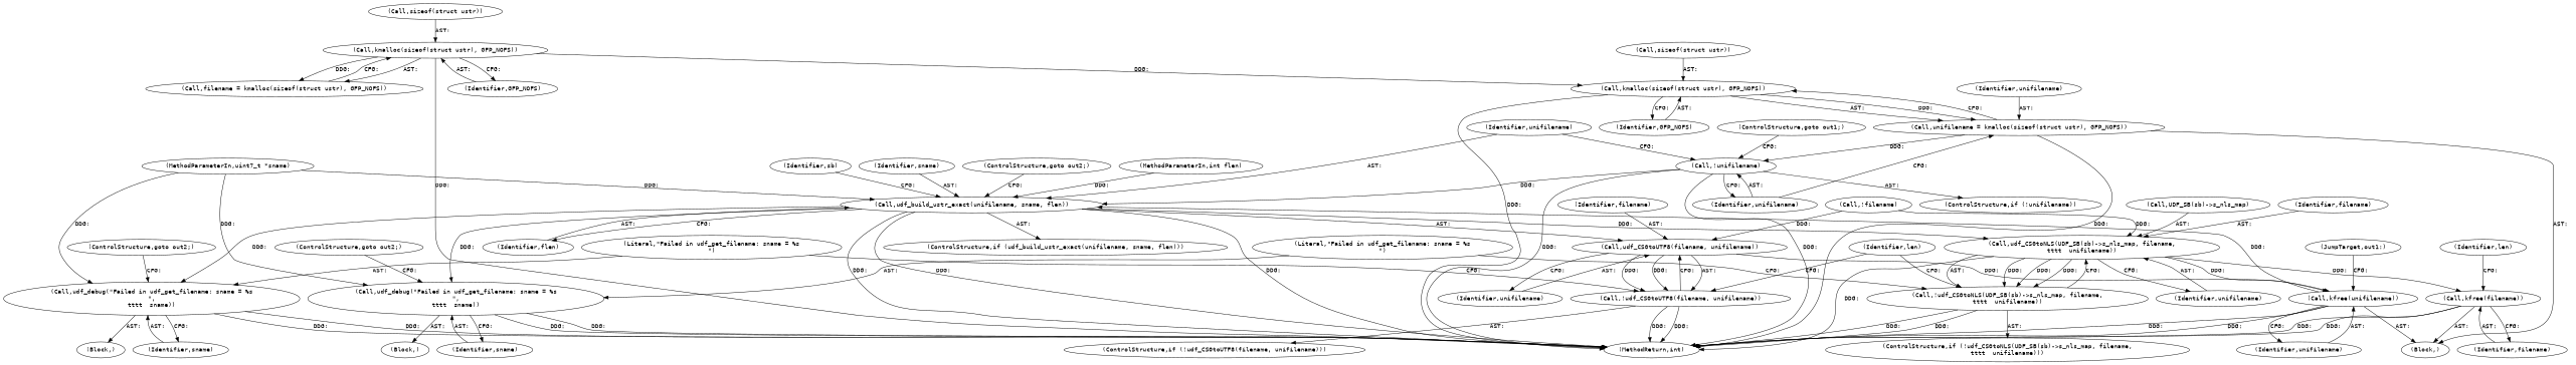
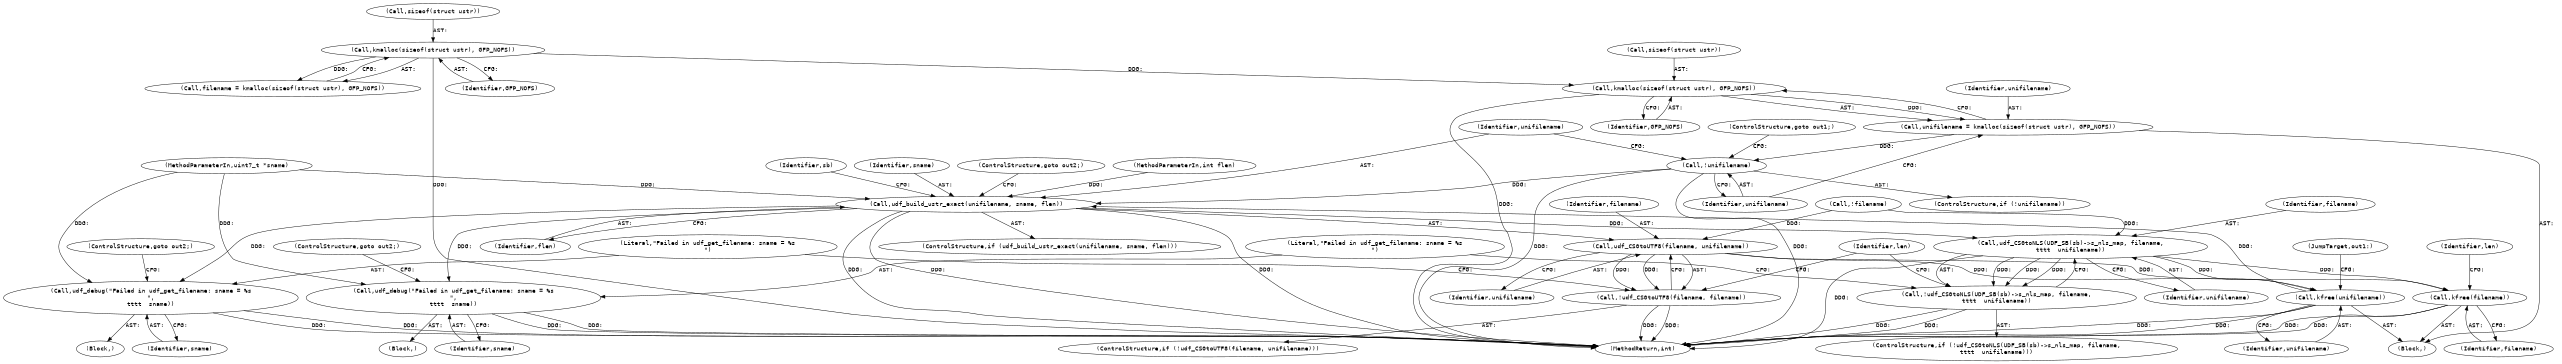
  digraph {
    fontname="DejaVu Sans Mono"
    node [fontname="DejaVu Sans Mono"]
    edge [fontname="DejaVu Sans Mono"]
    n1 [label="(Call,kmalloc(sizeof(struct ustr), GFP_NOFS))"]
    n2 [label="(Call,unifilename = kmalloc(sizeof(struct ustr), GFP_NOFS))"]
    n3 [label="(Identifier,GFP_NOFS)"]
    n4 [label="(MethodReturn,int)"]
    n5 [label="(Call,!unifilename)"]
    n6 [label="(Block,)"]
    n7 [label="(Call,kmalloc(sizeof(struct ustr), GFP_NOFS))"]
    n8 [label="(Call,filename = kmalloc(sizeof(struct ustr), GFP_NOFS))"]
    n9 [label="(Identifier,GFP_NOFS)"]
    n10 [label="(Call,udf_build_ustr_exact(unifilename, sname, flen))"]
    n11 [label="(Identifier,unifilename)"]
    n12 [label="(ControlStructure,if (!unifilename))"]
    n13 [label="(Call,udf_CS0toUTF8(filename, unifilename))"]
    n14 [label="(Call,udf_debug(\"Failed in udf_get_filename: sname = %s\n\",\n\t\t\t\t  sname))"]
    n15 [label="(Call,udf_CS0toNLS(UDF_SB(sb)->s_nls_map, filename,\n\t\t\t\t  unifilename))"]
    n16 [label="(Call,udf_debug(\"Failed in udf_get_filename: sname = %s\n\",\n\t\t\t\t  sname))"]
    n17 [label="(Identifier,flen)"]
    n18 [label="(ControlStructure,if (udf_build_ustr_exact(unifilename, sname, flen)))"]
    n19 [label="(Call,kfree(unifilename))"]
-   n20 [label="(Call,!udf_CS0toUTF8(filename, unifilename))"]
+   n20 [label="(Call,!udf_CS0toUTF8(filename, filename))"]
    n21 [label="(Call,kfree(filename))"]
    n22 [label="(Identifier,unifilename)"]
    n23 [label="(Identifier,unifilename)"]
    n24 [label="(Block,)"]
    n25 [label="(Identifier,sname)"]
    n26 [label="(Call,!udf_CS0toNLS(UDF_SB(sb)->s_nls_map, filename,\n\t\t\t\t  unifilename))"]
    n27 [label="(Identifier,unifilename)"]
    n28 [label="(Identifier,sname)"]
    n29 [label="(Block,)"]
    n30 [label="(ControlStructure,if (!udf_CS0toUTF8(filename, unifilename)))"]
    n31 [label="(Identifier,filename)"]
    n32 [label="(ControlStructure,if (!udf_CS0toNLS(UDF_SB(sb)->s_nls_map, filename,\n\t\t\t\t  unifilename)))"]
    n33 [label="(Identifier,len)"]
    n34 [label="(Call,sizeof(struct ustr))"]
    n35 [label="(Call,sizeof(struct ustr))"]
    n36 [label="(Identifier,sname)"]
    n37 [label="(ControlStructure,goto out2;)"]
    n38 [label="(Literal,\"Failed in udf_get_filename: sname = %s\n\")"]
    n39 [label="(MethodParameterIn,int flen)"]
    n40 [label="(Identifier,unifilename)"]
    n41 [label="(ControlStructure,goto out2;)"]
    n42 [label="(Call,!filename)"]
    n43 [label="(Identifier,sb)"]
-   n44 [label="(Call,UDF_SB(sb)->s_nls_map)"]
    n45 [label="(ControlStructure,goto out2;)"]
    n46 [label="(Identifier,filename)"]
    n47 [label="(Identifier,filename)"]
    n48 [label="(Literal,\"Failed in udf_get_filename: sname = %s\n\")"]
    n49 [label="(JumpTarget,out1:)"]
    n50 [label="(MethodParameterIn,uint7_t *sname)"]
    n51 [label="(Identifier,len)"]
    n52 [label="(ControlStructure,goto out1;)"]
    n53 [label="(Identifier,unifilename)"]
    n1 -> n2 [label="AST: "]
    n1 -> n2 [label="DDG: "]
    n1 -> n3 [label="CFG: "]
    n1 -> n4 [label="DDG: "]
    n2 -> n1 [label="CFG: "]
-   n2 -> n4 [label="DDG: "]
    n2 -> n5 [label="DDG: "]
    n2 -> n6 [label="AST: "]
    n3 -> n1 [label="AST: "]
    n5 -> n4 [label="DDG: "]
    n5 -> n4 [label="DDG: "]
    n5 -> n10 [label="DDG: "]
    n5 -> n11 [label="CFG: "]
    n5 -> n12 [label="AST: "]
    n7 -> n1 [label="DDG: "]
    n7 -> n4 [label="DDG: "]
    n7 -> n8 [label="AST: "]
    n7 -> n8 [label="DDG: "]
    n7 -> n9 [label="CFG: "]
    n8 -> n7 [label="CFG: "]
    n9 -> n7 [label="AST: "]
    n10 -> n4 [label="DDG: "]
    n10 -> n4 [label="DDG: "]
    n10 -> n4 [label="DDG: "]
    n10 -> n13 [label="AST: "]
    n10 -> n14 [label="DDG: "]
    n10 -> n15 [label="DDG: "]
    n10 -> n16 [label="DDG: "]
    n10 -> n17 [label="CFG: "]
    n10 -> n18 [label="AST: "]
    n11 -> n2 [label="CFG: "]
    n11 -> n5 [label="AST: "]
    n13 -> n19 [label="DDG: "]
    n13 -> n20 [label="AST: "]
    n13 -> n20 [label="DDG: "]
    n13 -> n20 [label="DDG: "]
+   n13 -> n21 [label="DDG: "]
    n13 -> n22 [label="CFG: "]
    n14 -> n4 [label="DDG: "]
    n14 -> n4 [label="DDG: "]
    n14 -> n24 [label="AST: "]
    n14 -> n25 [label="CFG: "]
    n15 -> n4 [label="DDG: "]
    n15 -> n19 [label="DDG: "]
    n15 -> n21 [label="DDG: "]
    n15 -> n26 [label="AST: "]
    n15 -> n26 [label="DDG: "]
    n15 -> n26 [label="DDG: "]
    n15 -> n26 [label="DDG: "]
    n15 -> n27 [label="CFG: "]
    n16 -> n4 [label="DDG: "]
    n16 -> n4 [label="DDG: "]
    n16 -> n28 [label="CFG: "]
    n16 -> n29 [label="AST: "]
    n17 -> n10 [label="AST: "]
    n19 -> n4 [label="DDG: "]
    n19 -> n4 [label="DDG: "]
    n19 -> n6 [label="AST: "]
    n19 -> n10 [label="DDG: "]
    n19 -> n23 [label="CFG: "]
    n20 -> n4 [label="DDG: "]
    n20 -> n4 [label="DDG: "]
    n20 -> n13 [label="CFG: "]
    n20 -> n30 [label="AST: "]
    n21 -> n4 [label="DDG: "]
    n21 -> n4 [label="DDG: "]
    n21 -> n6 [label="AST: "]
    n21 -> n31 [label="CFG: "]
    n22 -> n13 [label="AST: "]
    n23 -> n19 [label="AST: "]
    n25 -> n14 [label="AST: "]
    n26 -> n4 [label="DDG: "]
    n26 -> n4 [label="DDG: "]
    n26 -> n15 [label="CFG: "]
    n26 -> n32 [label="AST: "]
    n27 -> n15 [label="AST: "]
    n28 -> n16 [label="AST: "]
    n31 -> n21 [label="AST: "]
    n33 -> n20 [label="CFG: "]
    n33 -> n26 [label="CFG: "]
    n34 -> n1 [label="AST: "]
    n35 -> n7 [label="AST: "]
    n36 -> n10 [label="AST: "]
    n37 -> n10 [label="CFG: "]
    n38 -> n16 [label="AST: "]
    n38 -> n26 [label="CFG: "]
    n39 -> n10 [label="DDG: "]
    n40 -> n5 [label="CFG: "]
    n40 -> n10 [label="AST: "]
    n41 -> n16 [label="CFG: "]
    n42 -> n13 [label="DDG: "]
    n42 -> n15 [label="DDG: "]
    n43 -> n10 [label="CFG: "]
-   n44 -> n15 [label="AST: "]
    n45 -> n14 [label="CFG: "]
    n46 -> n15 [label="AST: "]
    n47 -> n13 [label="AST: "]
    n48 -> n14 [label="AST: "]
    n48 -> n20 [label="CFG: "]
    n49 -> n19 [label="CFG: "]
    n50 -> n10 [label="DDG: "]
    n50 -> n14 [label="DDG: "]
    n50 -> n16 [label="DDG: "]
    n51 -> n21 [label="CFG: "]
    n52 -> n5 [label="CFG: "]
    n53 -> n2 [label="AST: "]
  }
